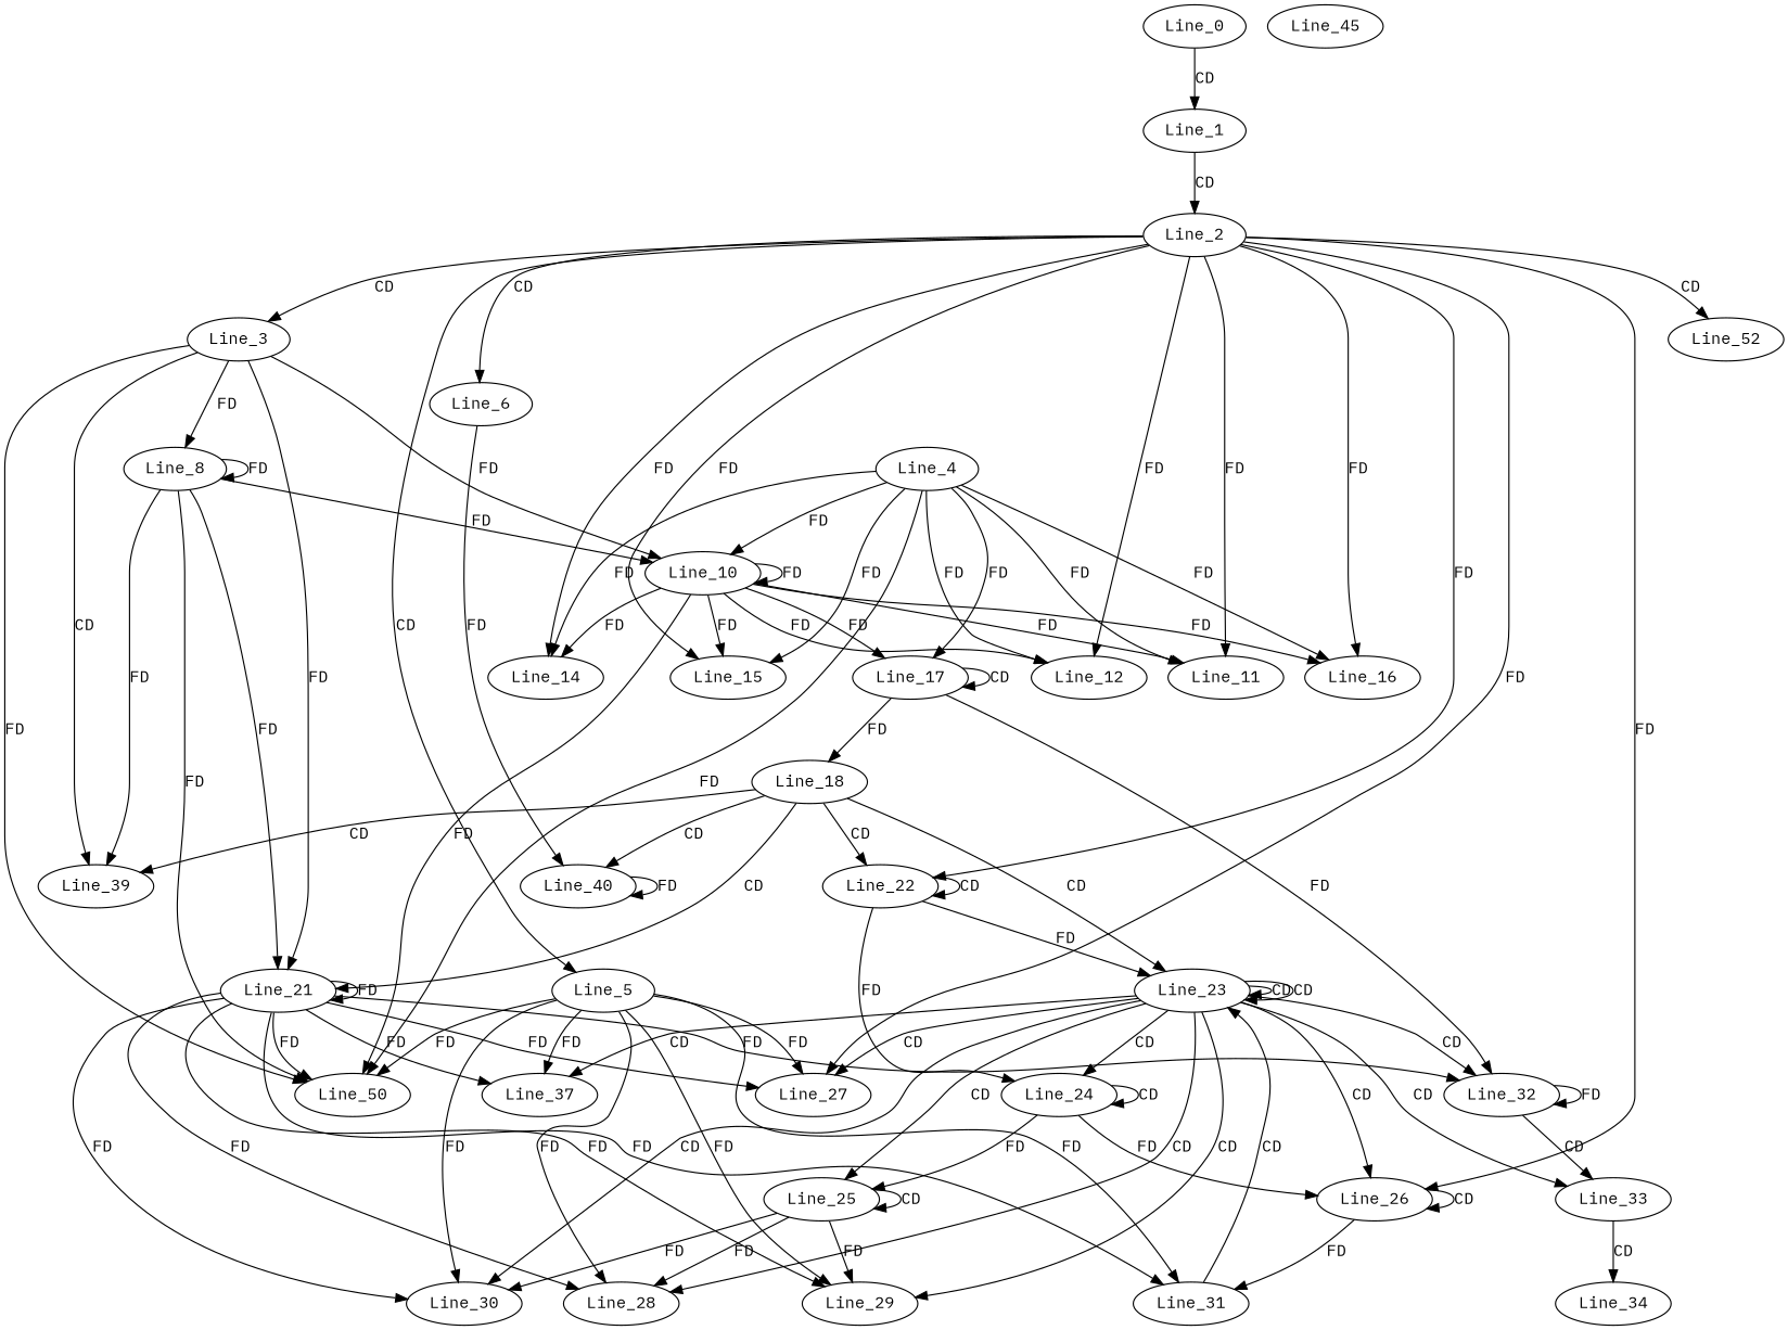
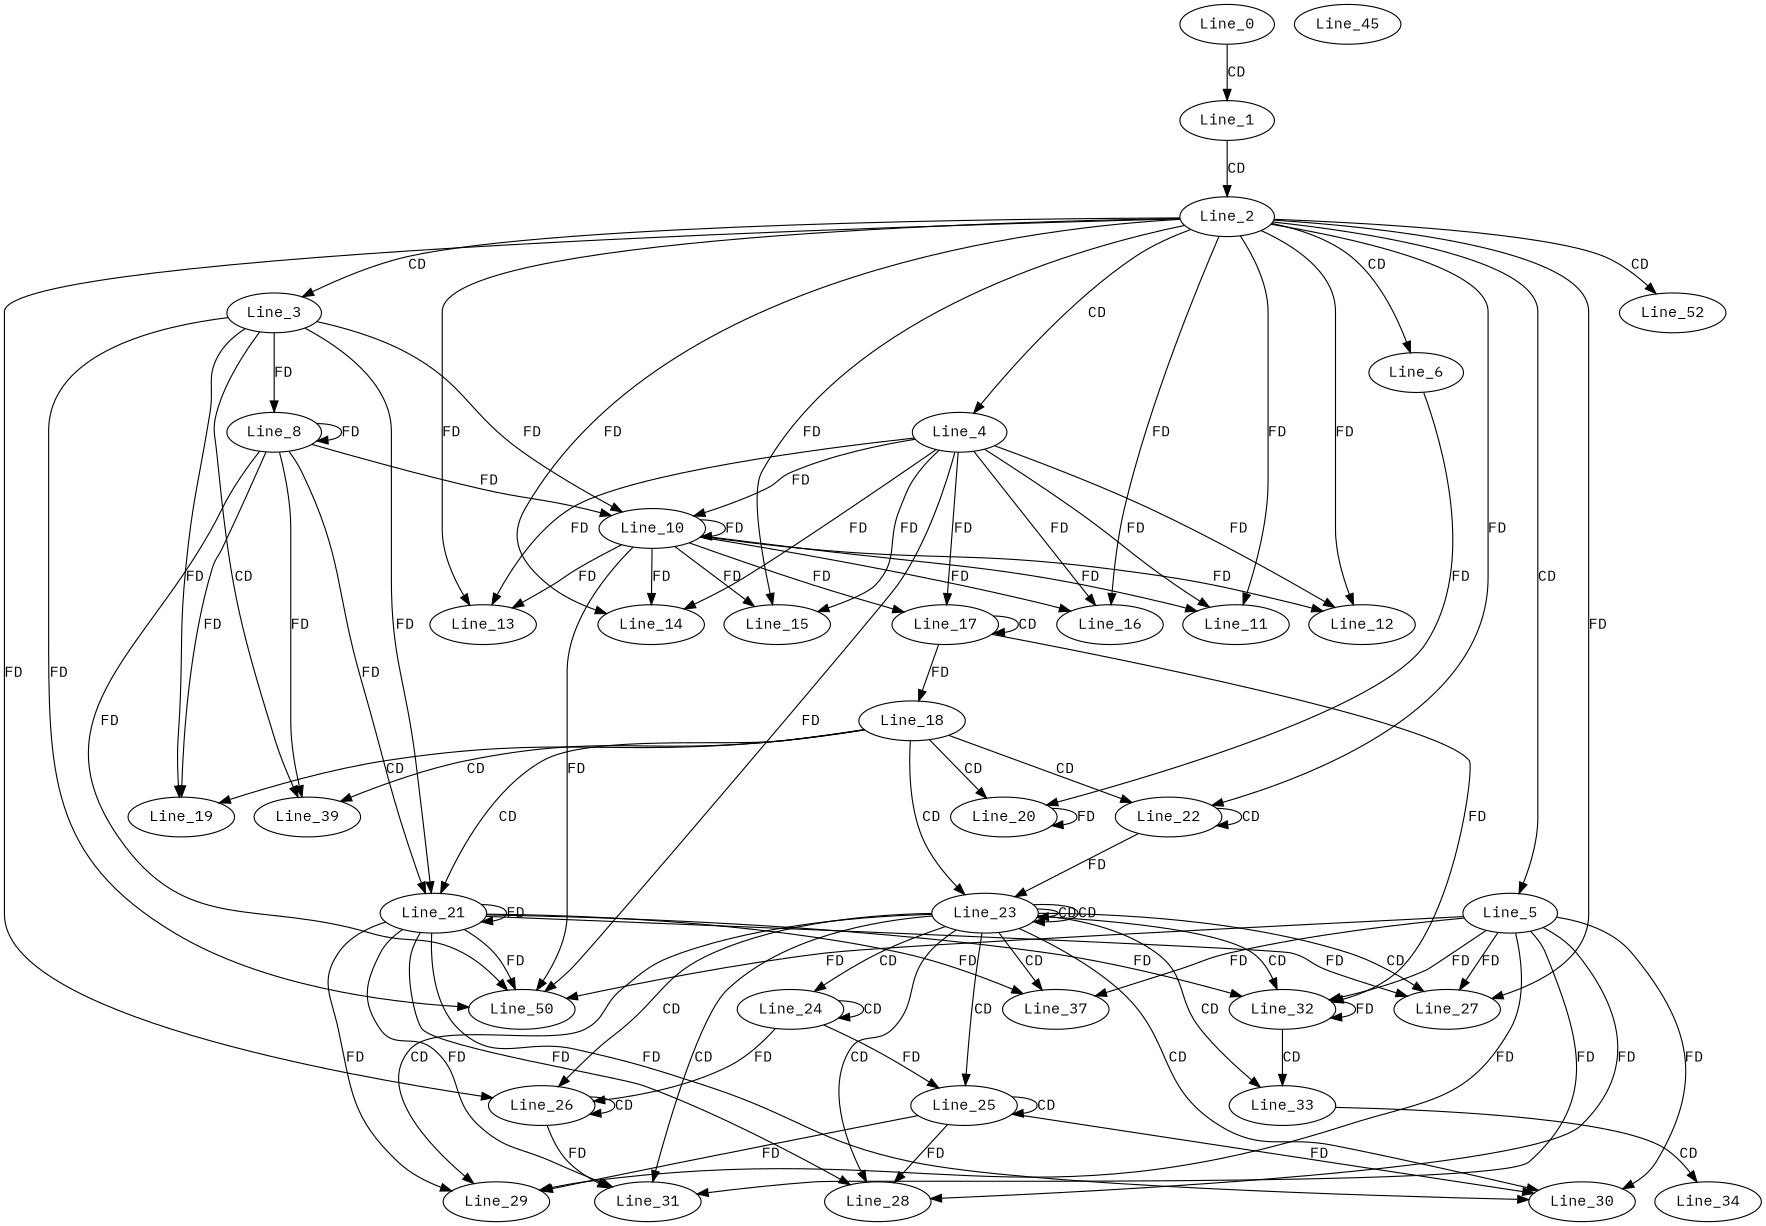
  digraph {
    fontname="IBM Plex Mono"
    node [fontname="IBM Plex Mono"]
    edge [fontname="IBM Plex Mono"]
    Line_0
    Line_1
    Line_2
    Line_3
    Line_4
    Line_5
    Line_6
    Line_11
    Line_12
+   Line_13
    Line_14
    Line_15
    Line_16
    Line_22
    Line_26
    Line_27
    Line_52
    Line_8
    Line_10
+   Line_19
    Line_21
    Line_39
    Line_50
    Line_17
    Line_28
    Line_29
    Line_30
    Line_31
    Line_32
    Line_37
-   Line_40
+   Line_40 [label=Line_20]
    Line_23
    Line_24
    Line_18
    Line_33
    Line_25
    Line_34
    Line_45
    Line_0 -> Line_1 [label=CD]
    Line_1 -> Line_2 [label=CD]
    Line_2 -> Line_3 [label=CD]
+   Line_2 -> Line_4 [label=CD]
    Line_2 -> Line_5 [label=CD]
    Line_2 -> Line_6 [label=CD]
    Line_2 -> Line_11 [label=FD]
    Line_2 -> Line_12 [label=FD]
+   Line_2 -> Line_13 [label=FD]
    Line_2 -> Line_14 [label=FD]
    Line_2 -> Line_15 [label=FD]
    Line_2 -> Line_16 [label=FD]
    Line_2 -> Line_22 [label=FD]
    Line_2 -> Line_26 [label=FD]
    Line_2 -> Line_27 [label=FD]
    Line_2 -> Line_52 [label=CD]
    Line_3 -> Line_8 [label=FD]
    Line_3 -> Line_10 [label=FD]
+   Line_3 -> Line_19 [label=FD]
    Line_3 -> Line_21 [label=FD]
    Line_3 -> Line_39 [label=CD]
    Line_3 -> Line_50 [label=FD]
    Line_4 -> Line_11 [label=FD]
    Line_4 -> Line_12 [label=FD]
+   Line_4 -> Line_13 [label=FD]
    Line_4 -> Line_14 [label=FD]
    Line_4 -> Line_15 [label=FD]
    Line_4 -> Line_16 [label=FD]
    Line_4 -> Line_10 [label=FD]
    Line_4 -> Line_50 [label=FD]
    Line_4 -> Line_17 [label=FD]
    Line_5 -> Line_27 [label=FD]
    Line_5 -> Line_50 [label=FD]
    Line_5 -> Line_28 [label=FD]
    Line_5 -> Line_29 [label=FD]
    Line_5 -> Line_30 [label=FD]
    Line_5 -> Line_31 [label=FD]
+   Line_5 -> Line_32 [label=FD]
    Line_5 -> Line_37 [label=FD]
    Line_6 -> Line_40 [label=FD]
    Line_22 -> Line_22 [label=CD]
    Line_22 -> Line_23 [label=FD]
-   Line_22 -> Line_24 [label=FD]
    Line_26 -> Line_26 [label=CD]
    Line_26 -> Line_31 [label=FD]
    Line_8 -> Line_8 [label=FD]
    Line_8 -> Line_10 [label=FD]
+   Line_8 -> Line_19 [label=FD]
    Line_8 -> Line_21 [label=FD]
    Line_8 -> Line_39 [label=FD]
    Line_8 -> Line_50 [label=FD]
    Line_10 -> Line_11 [label=FD]
    Line_10 -> Line_12 [label=FD]
+   Line_10 -> Line_13 [label=FD]
    Line_10 -> Line_14 [label=FD]
    Line_10 -> Line_15 [label=FD]
    Line_10 -> Line_16 [label=FD]
    Line_10 -> Line_10 [label=FD]
    Line_10 -> Line_50 [label=FD]
    Line_10 -> Line_17 [label=FD]
    Line_21 -> Line_27 [label=FD]
    Line_21 -> Line_21 [label=FD]
    Line_21 -> Line_50 [label=FD]
    Line_21 -> Line_28 [label=FD]
    Line_21 -> Line_29 [label=FD]
    Line_21 -> Line_30 [label=FD]
    Line_21 -> Line_31 [label=FD]
    Line_21 -> Line_32 [label=FD]
    Line_21 -> Line_37 [label=FD]
    Line_17 -> Line_17 [label=CD]
    Line_17 -> Line_32 [label=FD]
    Line_17 -> Line_18 [label=FD]
    Line_32 -> Line_32 [label=FD]
    Line_32 -> Line_33 [label=CD]
    Line_40 -> Line_40 [label=FD]
    Line_23 -> Line_26 [label=CD]
    Line_23 -> Line_27 [label=CD]
    Line_23 -> Line_28 [label=CD]
    Line_23 -> Line_29 [label=CD]
    Line_23 -> Line_30 [label=CD]
-   Line_31 -> Line_23 [label=CD]
+   Line_23 -> Line_31 [label=CD]
    Line_23 -> Line_32 [label=CD]
    Line_23 -> Line_37 [label=CD]
    Line_23 -> Line_23 [label=CD]
    Line_23 -> Line_23 [label=CD]
    Line_23 -> Line_24 [label=CD]
    Line_23 -> Line_33 [label=CD]
    Line_23 -> Line_25 [label=CD]
    Line_24 -> Line_26 [label=FD]
    Line_24 -> Line_24 [label=CD]
    Line_24 -> Line_25 [label=FD]
    Line_18 -> Line_22 [label=CD]
+   Line_18 -> Line_19 [label=CD]
    Line_18 -> Line_21 [label=CD]
    Line_18 -> Line_39 [label=CD]
    Line_18 -> Line_40 [label=CD]
    Line_18 -> Line_23 [label=CD]
    Line_33 -> Line_34 [label=CD]
    Line_25 -> Line_28 [label=FD]
    Line_25 -> Line_29 [label=FD]
    Line_25 -> Line_30 [label=FD]
    Line_25 -> Line_25 [label=CD]
  }
